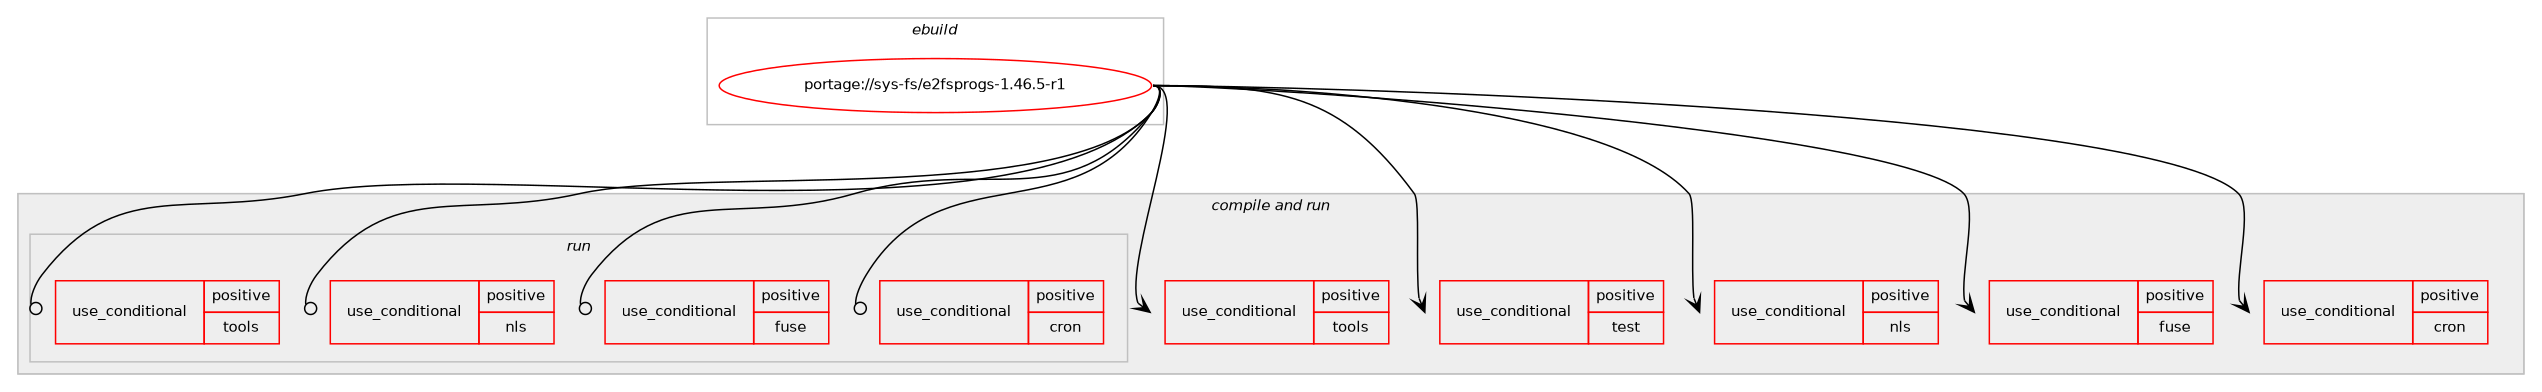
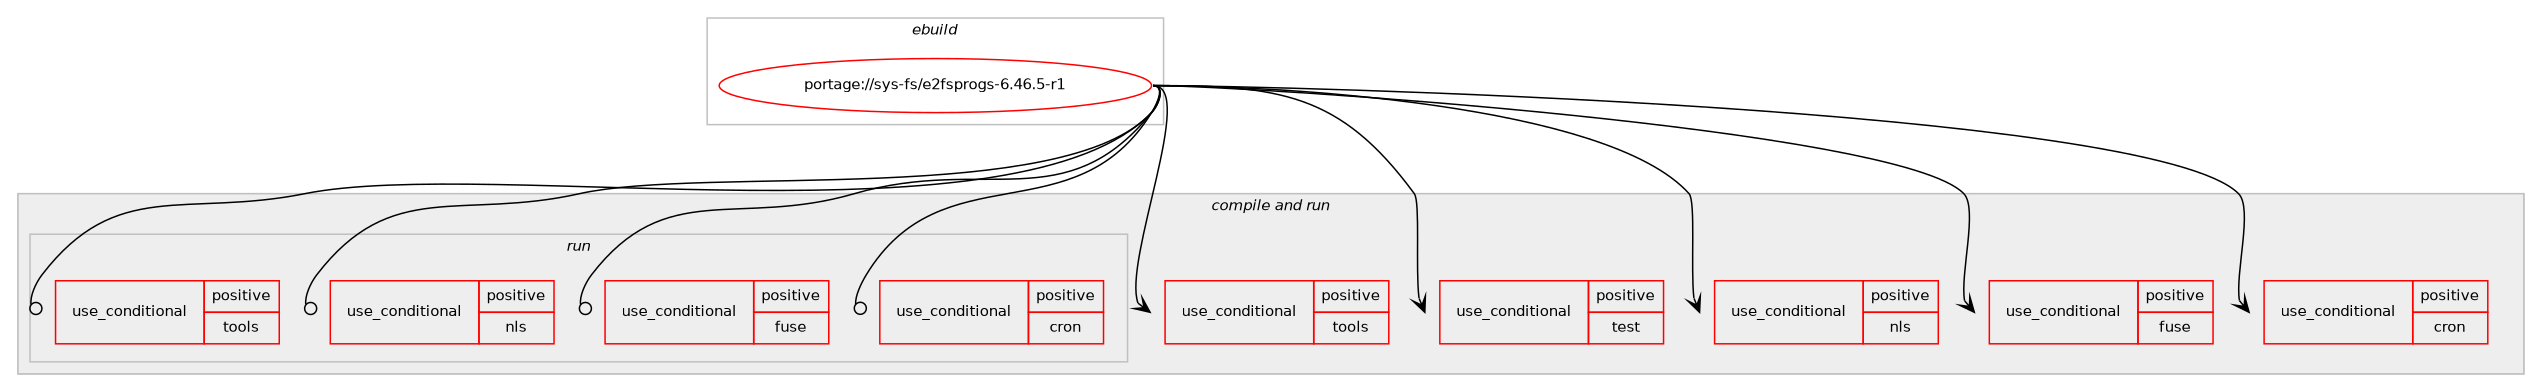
  digraph {
    compound=true
    concentrate=true
    fontname=Helvetica
    fontsize=10
    newrank=true
    rankdir=TB
    ranksep=1.5
    node [color=red fontname=Helvetica fontsize=10 shape=none]
    edge [arrowhead=vee headport=w style=solid tailport=e weight=20]
-   n1 [label="portage://sys-fs/e2fsprogs-1.46.5-r1" width=4 shape=""]
+   n1 [label="portage://sys-fs/e2fsprogs-6.46.5-r1" width=4 shape=""]
    n2 [label=<<TABLE BORDER="0" CELLBORDER="1" CELLSPACING="0" CELLPADDING="4"><TR><TD ROWSPAN="3" CELLPADDING="10">use_conditional</TD></TR><TR><TD>positive</TD></TR><TR><TD>cron</TD></TR></TABLE>>]
    n3 [label=<<TABLE BORDER="0" CELLBORDER="1" CELLSPACING="0" CELLPADDING="4"><TR><TD ROWSPAN="3" CELLPADDING="10">use_conditional</TD></TR><TR><TD>positive</TD></TR><TR><TD>fuse</TD></TR></TABLE>>]
    n4 [label=<<TABLE BORDER="0" CELLBORDER="1" CELLSPACING="0" CELLPADDING="4"><TR><TD ROWSPAN="3" CELLPADDING="10">use_conditional</TD></TR><TR><TD>positive</TD></TR><TR><TD>nls</TD></TR></TABLE>>]
    n5 [label=<<TABLE BORDER="0" CELLBORDER="1" CELLSPACING="0" CELLPADDING="4"><TR><TD ROWSPAN="3" CELLPADDING="10">use_conditional</TD></TR><TR><TD>positive</TD></TR><TR><TD>test</TD></TR></TABLE>>]
    n6 [label=<<TABLE BORDER="0" CELLBORDER="1" CELLSPACING="0" CELLPADDING="4"><TR><TD ROWSPAN="3" CELLPADDING="10">use_conditional</TD></TR><TR><TD>positive</TD></TR><TR><TD>tools</TD></TR></TABLE>>]
    n7 [label=<<TABLE BORDER="0" CELLBORDER="1" CELLSPACING="0" CELLPADDING="4"><TR><TD ROWSPAN="3" CELLPADDING="10">use_conditional</TD></TR><TR><TD>positive</TD></TR><TR><TD>cron</TD></TR></TABLE>>]
    n8 [label=<<TABLE BORDER="0" CELLBORDER="1" CELLSPACING="0" CELLPADDING="4"><TR><TD ROWSPAN="3" CELLPADDING="10">use_conditional</TD></TR><TR><TD>positive</TD></TR><TR><TD>fuse</TD></TR></TABLE>>]
    n9 [label=<<TABLE BORDER="0" CELLBORDER="1" CELLSPACING="0" CELLPADDING="4"><TR><TD ROWSPAN="3" CELLPADDING="10">use_conditional</TD></TR><TR><TD>positive</TD></TR><TR><TD>nls</TD></TR></TABLE>>]
    n10 [label=<<TABLE BORDER="0" CELLBORDER="1" CELLSPACING="0" CELLPADDING="4"><TR><TD ROWSPAN="3" CELLPADDING="10">use_conditional</TD></TR><TR><TD>positive</TD></TR><TR><TD>tools</TD></TR></TABLE>>]
    subgraph cluster_1 {
      color=gray
      label=<<i>ebuild</i>>
      rank=same
      n1
    }
    subgraph cluster_2 {
      color=gray
      label=<<i>dependencies</i>>
      subgraph cluster_3 {
        color=gray
        fillcolor="#eeeeee"
        label=<<i>compile</i>>
        style=filled
        subgraph sub_4 {
          color=gray
          fillcolor="#eeeeee"
          label=<<i>compile</i>>
          style=filled
          n2
        }
        subgraph sub_5 {
          color=gray
          fillcolor="#eeeeee"
          label=<<i>compile</i>>
          style=filled
          n3
        }
        subgraph sub_6 {
          color=gray
          fillcolor="#eeeeee"
          label=<<i>compile</i>>
          style=filled
          n4
        }
        subgraph sub_7 {
          color=gray
          fillcolor="#eeeeee"
          label=<<i>compile</i>>
          style=filled
          n5
        }
        subgraph sub_8 {
          color=gray
          fillcolor="#eeeeee"
          label=<<i>compile</i>>
          style=filled
          n6
        }
      }
      subgraph cluster_9 {
        color=gray
        fillcolor="#eeeeee"
        label=<<i>compile and run</i>>
        style=filled
      }
      subgraph cluster_10 {
        color=gray
        fillcolor="#eeeeee"
        label=<<i>run</i>>
        style=filled
        subgraph sub_11 {
          color=gray
          fillcolor="#eeeeee"
          label=<<i>run</i>>
          style=filled
          n7
        }
        subgraph sub_12 {
          color=gray
          fillcolor="#eeeeee"
          label=<<i>run</i>>
          style=filled
          n8
        }
        subgraph sub_13 {
          color=gray
          fillcolor="#eeeeee"
          label=<<i>run</i>>
          style=filled
          n9
        }
        subgraph sub_14 {
          color=gray
          fillcolor="#eeeeee"
          label=<<i>run</i>>
          style=filled
          n10
        }
      }
    }
    subgraph cluster_15 {
      color=gray
      label=<<i>candidates</i>>
      rank=same
    }
    n1 -> n2
    n1 -> n3
    n1 -> n4
    n1 -> n5
    n1 -> n6
    n1 -> n7 [arrowhead=odot]
    n1 -> n8 [arrowhead=odot]
    n1 -> n9 [arrowhead=odot]
    n1 -> n10 [arrowhead=odot]
  }
